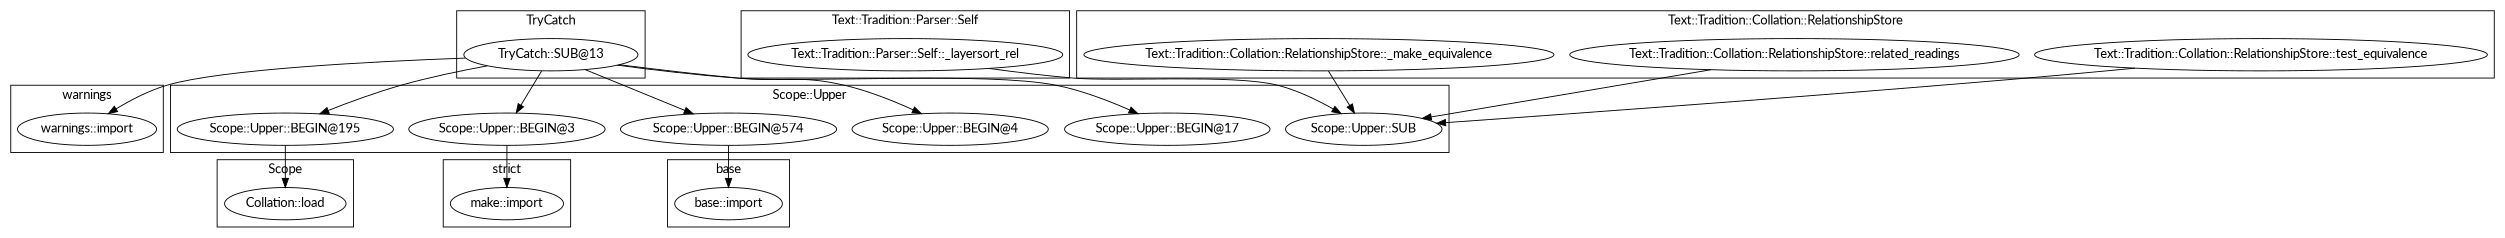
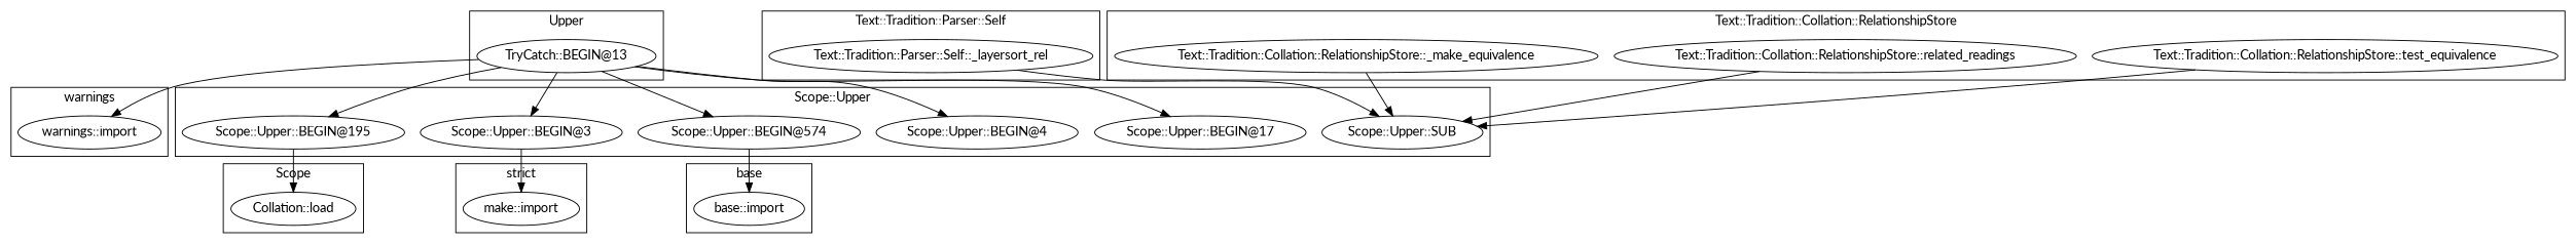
  digraph {
    fontname=Lato
    node [fontname=Lato]
    edge [fontname=Lato]
-   "TryCatch::BEGIN@13" [label="TryCatch::SUB@13"]
+   "TryCatch::BEGIN@13"
    "base::import"
    "Text::Tradition::Parser::Self::_layersort_rel"
    "Text::Tradition::Collation::RelationshipStore::test_equivalence"
    "Text::Tradition::Collation::RelationshipStore::related_readings"
    "Text::Tradition::Collation::RelationshipStore::_make_equivalence"
    "warnings::import"
    n8 [label="Collation::load"]
    "Scope::Upper::BEGIN@17"
    "Scope::Upper::BEGIN@4"
    "Scope::Upper::BEGIN@195"
    "Scope::Upper::SUB"
    "Scope::Upper::BEGIN@3"
    "Scope::Upper::BEGIN@574"
    n15 [label="make::import"]
    subgraph cluster_1 {
-     label=TryCatch
+     label=Upper
      "TryCatch::BEGIN@13"
    }
    subgraph cluster_2 {
      label=base
      "base::import"
    }
    subgraph cluster_3 {
      label="Text::Tradition::Parser::Self"
      "Text::Tradition::Parser::Self::_layersort_rel"
    }
    subgraph cluster_4 {
      label="Text::Tradition::Collation::RelationshipStore"
      "Text::Tradition::Collation::RelationshipStore::test_equivalence"
      "Text::Tradition::Collation::RelationshipStore::related_readings"
      "Text::Tradition::Collation::RelationshipStore::_make_equivalence"
    }
    subgraph cluster_5 {
      label=warnings
      "warnings::import"
    }
    subgraph cluster_6 {
      label=Scope
      n8
    }
    subgraph cluster_7 {
      label="Scope::Upper"
      "Scope::Upper::BEGIN@17"
      "Scope::Upper::BEGIN@4"
      "Scope::Upper::BEGIN@195"
      "Scope::Upper::SUB"
      "Scope::Upper::BEGIN@3"
      "Scope::Upper::BEGIN@574"
    }
    subgraph cluster_8 {
      label="strict"
      n15
    }
    "TryCatch::BEGIN@13" -> "warnings::import"
    "TryCatch::BEGIN@13" -> "Scope::Upper::BEGIN@17"
    "TryCatch::BEGIN@13" -> "Scope::Upper::BEGIN@4"
    "TryCatch::BEGIN@13" -> "Scope::Upper::BEGIN@195"
    "TryCatch::BEGIN@13" -> "Scope::Upper::BEGIN@3"
    "TryCatch::BEGIN@13" -> "Scope::Upper::BEGIN@574"
    "Text::Tradition::Parser::Self::_layersort_rel" -> "Scope::Upper::SUB"
    "Text::Tradition::Collation::RelationshipStore::test_equivalence" -> "Scope::Upper::SUB"
    "Text::Tradition::Collation::RelationshipStore::related_readings" -> "Scope::Upper::SUB"
    "Text::Tradition::Collation::RelationshipStore::_make_equivalence" -> "Scope::Upper::SUB"
    "Scope::Upper::BEGIN@195" -> n8
    "Scope::Upper::BEGIN@3" -> n15
    "Scope::Upper::BEGIN@574" -> "base::import"
  }
